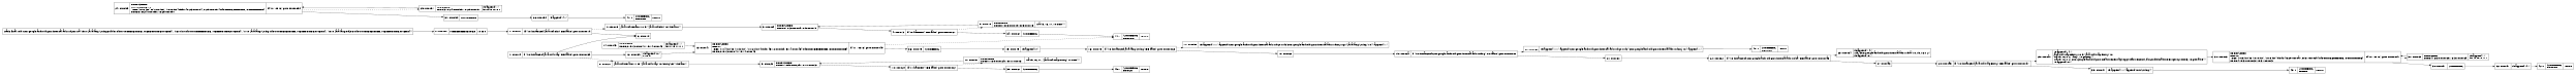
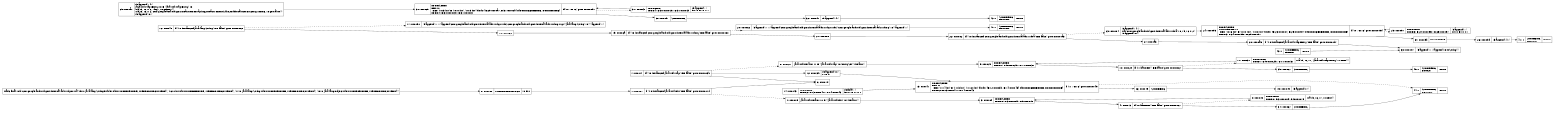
  digraph {
    rankdir=LR
    node [shape=record]
    n1 [label="{0\:\ 0x0000|MTH_ENTER_BLOCK\l|r0 = 0\l}"]
    n2 [label="{1\:\ 0x0007|if ((r8 instanceof java.util.List) == false) goto L_0x001d\l}"]
    n3 [label="{2\:\ 0x0009|java.util.Iterator r0 = ((java.util.List) r8).iterator()\l}"]
    n4 [label="{6\:\ 0x001d}"]
    n5 [label="{3\:\ 0x000f|LOOP_START\lLOOP:0: B:3:0x000f\-\>B:5:0x0015\l}"]
    n6 [label="{4\:\ 0x0013|if (r0.hasNext() == false) goto L_0x0067\l}"]
    n7 [label="{5\:\ 0x0015|LOOP_END\lLOOP:0: B:3:0x000f\-\>B:5:0x0015\l|zza(r5, r6, r7, r0.next())\l}"]
    n8 [label="{34\:\ 0x0067|SYNTHETIC\l}"]
    n9 [label="{44\:\ ?|SYNTHETIC\lRETURN\l|return\l}"]
    n10 [label="{7\:\ 0x001f|if ((r8 instanceof java.util.Map) == false) goto L_0x003b\l}"]
    n11 [label="{8\:\ 0x0021|java.util.Iterator r1 = ((java.util.Map) r8).entrySet().iterator()\l}"]
    n12 [label="{12\:\ 0x003b|r5.append(10)\lr1 = 0\l}"]
    n13 [label="{9\:\ 0x002b|LOOP_START\lLOOP:1: B:9:0x002b\-\>B:11:0x0031\l}"]
    n14 [label="{13\:\ 0x0041|LOOP_START\lPHI: r1 \l  PHI: (r1v4 int) = (r1v3 int), (r1v20 int) binds: [B:12:0x003b, B:14:0x0043] A[DONT_GENERATE, DONT_INLINE]\lLOOP:2: B:13:0x0041\-\>B:14:0x0043\l|if (r1 \>= r6) goto L_0x0049\l}"]
    n15 [label="{10\:\ 0x002f|if (r1.hasNext() == false) goto L_0x0067\l}"]
    n16 [label="{11\:\ 0x0031|LOOP_END\lLOOP:1: B:9:0x002b\-\>B:11:0x0031\l|zza(r5, r6, r7, (java.util.Map.Entry) r1.next())\l}"]
    n17 [label="{35\:\ 0x0067|SYNTHETIC\l}"]
    n18 [label="{45\:\ ?|SYNTHETIC\lBLOCK\l|return\l}"]
    n19 [label="{36\:\ 0x0049|SYNTHETIC\l}"]
-   n20 [label="{14\:\ 0x0043|LOOP_END\lLOOP:2: B:13:0x0041\-\>B:14:0x0043\l|r5.append(' ')\lint r1 = r1 + 1\l}"]
+   n20 [label="{14\:\ 0x0043|LOOP_END\lLOOP:2: B:13:0x0041\-\>B:14:0x0043\l|r5.final(' ')\lint r1 = r1 + 1\l}"]
    n21 [label="{15\:\ 0x0049|r5.append(r7)\l}"]
    n22 [label="{16\:\ 0x004e|if ((r8 instanceof java.lang.String) == false) goto L_0x0068\l}"]
    n23 [label="{17\:\ 0x0050|r5.append(\": \"\").append(com.google.android.gms.internal.ads.zzdqo.zzdc(com.google.android.gms.internal.ads.zzdmq.zzgv((java.lang.String) r8))).append('\"')\l}"]
    n24 [label="{18\:\ 0x0068}"]
    n25 [label="{19\:\ 0x006a|if ((r8 instanceof com.google.android.gms.internal.ads.zzdmq) == false) goto L_0x0080\l}"]
    n26 [label="{20\:\ 0x006c|r5.append(\": \"\").append(com.google.android.gms.internal.ads.zzdqo.zzdc((com.google.android.gms.internal.ads.zzdmq) r8)).append('\"')\l}"]
    n27 [label="{21\:\ 0x0080}"]
    n28 [label="{40\:\ ?|SYNTHETIC\lRETURN\l|return\l}"]
    n29 [label="{22\:\ 0x0082|if ((r8 instanceof com.google.android.gms.internal.ads.zzdoa) == false) goto L_0x00a3\l}"]
    n30 [label="{23\:\ 0x0084|r5.append(\" \{\")\lzza((com.google.android.gms.internal.ads.zzdoa) r8, r5, r6 + 2)\lr5.append(\"n\")\l}"]
    n31 [label="{27\:\ 0x00a3}"]
    n32 [label="{24\:\ 0x0095|LOOP_START\lIMMUTABLE: r0 \l  PHI: (r0v6 int) = (r0v0 int), (r0v8 int) binds: [B:23:0x0084, B:25:0x0097] A[DONT_GENERATE, DONT_INLINE]\lLOOP:3: B:24:0x0095\-\>B:25:0x0097\l|if (r0 \>= r6) goto L_0x009d\l}"]
    n33 [label="{28\:\ 0x00a5|if ((r8 instanceof java.util.Map.Entry) == false) goto L_0x00d7\l}"]
    n34 [label="{25\:\ 0x0097|LOOP_END\lLOOP:3: B:24:0x0095\-\>B:25:0x0097\l|r5.append(' ')\lint r0 = r0 + 1\l}"]
    n35 [label="{37\:\ 0x009d|IMMUTABLE\l}"]
    n36 [label="{26\:\ 0x009d|r5.append(\"\}\")\l}"]
    n37 [label="{41\:\ ?|SYNTHETIC\lRETURN\l|return\l}"]
    n38 [label="{29\:\ 0x00a7|r5.append(\" \{\")\ljava.util.Map$Entry r8 = (java.util.Map.Entry) r8\lzza(r5, r6 + 2, \"key\", r8.getKey())\lzza(r5, r6 + 2, com.google.android.gms.measurement.api.AppMeasurementSdk.ConditionalUserProperty.VALUE, r8.getValue())\lr5.append(\"n\")\l}"]
    n39 [label="{33\:\ 0x00d7|r5.append(\": \").append(r8.toString())\l}"]
    n40 [label="{30\:\ 0x00c9|LOOP_START\lPHI: r0 \l  PHI: (r0v3 int) = (r0v0 int), (r0v5 int) binds: [B:29:0x00a7, B:31:0x00cb] A[DONT_GENERATE, DONT_INLINE]\lLOOP:4: B:30:0x00c9\-\>B:31:0x00cb\l|if (r0 \>= r6) goto L_0x00d1\l}"]
    n41 [label="{43\:\ ?|SYNTHETIC\lINLINE\l|return\l}"]
    n42 [label="{31\:\ 0x00cb|LOOP_END\lLOOP:4: B:30:0x00c9\-\>B:31:0x00cb\l|r5.append(' ')\lint r0 = r0 + 1\l}"]
    n43 [label="{38\:\ 0x00d1|SYNTHETIC\l}"]
    n44 [label="{32\:\ 0x00d1|r5.append(\"\}\")\l}"]
    n45 [label="{42\:\ ?|SYNTHETIC\lRETURN\l|return\l}"]
    n46 [label="{static final void com.google.android.gms.internal.ads.zzdpm.zza((r5v0 java.lang.StringBuilder A[IMMUTABLE_TYPE, METHOD_ARGUMENT]), (r6v0 int A[IMMUTABLE_TYPE, METHOD_ARGUMENT]), (r7v0 java.lang.String A[IMMUTABLE_TYPE, METHOD_ARGUMENT]), (r8v0 java.lang.Object A[IMMUTABLE_TYPE, METHOD_ARGUMENT])) }"]
    n1 -> n2
    n2 -> n3 [style=dashed]
    n2 -> n4
    n3 -> n5
    n5 -> n6
    n6 -> n7 [style=dashed]
    n6 -> n8
    n7 -> n5
    n8 -> n9
    n10 -> n4
    n10 -> n11 [style=dashed]
    n10 -> n12
    n11 -> n13
    n12 -> n14
    n13 -> n15
    n14 -> n9 [style=dashed]
    n14 -> n19
    n15 -> n16 [style=dashed]
    n15 -> n17
    n16 -> n13
    n17 -> n18
    n19 -> n21
    n20 -> n14
-   n21 -> n22
    n22 -> n23 [style=dashed]
    n22 -> n24
    n24 -> n25
    n25 -> n26 [style=dashed]
    n25 -> n27
    n26 -> n28
    n27 -> n29
    n29 -> n30 [style=dashed]
    n29 -> n31
+   n30 -> n32
    n31 -> n33
    n32 -> n34 [style=dashed]
    n32 -> n35
-   n33 -> n38 [style=dashed]
    n33 -> n39
    n34 -> n32
    n35 -> n36
    n36 -> n37
    n38 -> n40
-   n39 -> n41
+   n41 -> n39
    n40 -> n42 [style=dashed]
    n40 -> n43
    n42 -> n40
    n43 -> n44
    n44 -> n45
    n46 -> n1
  }
